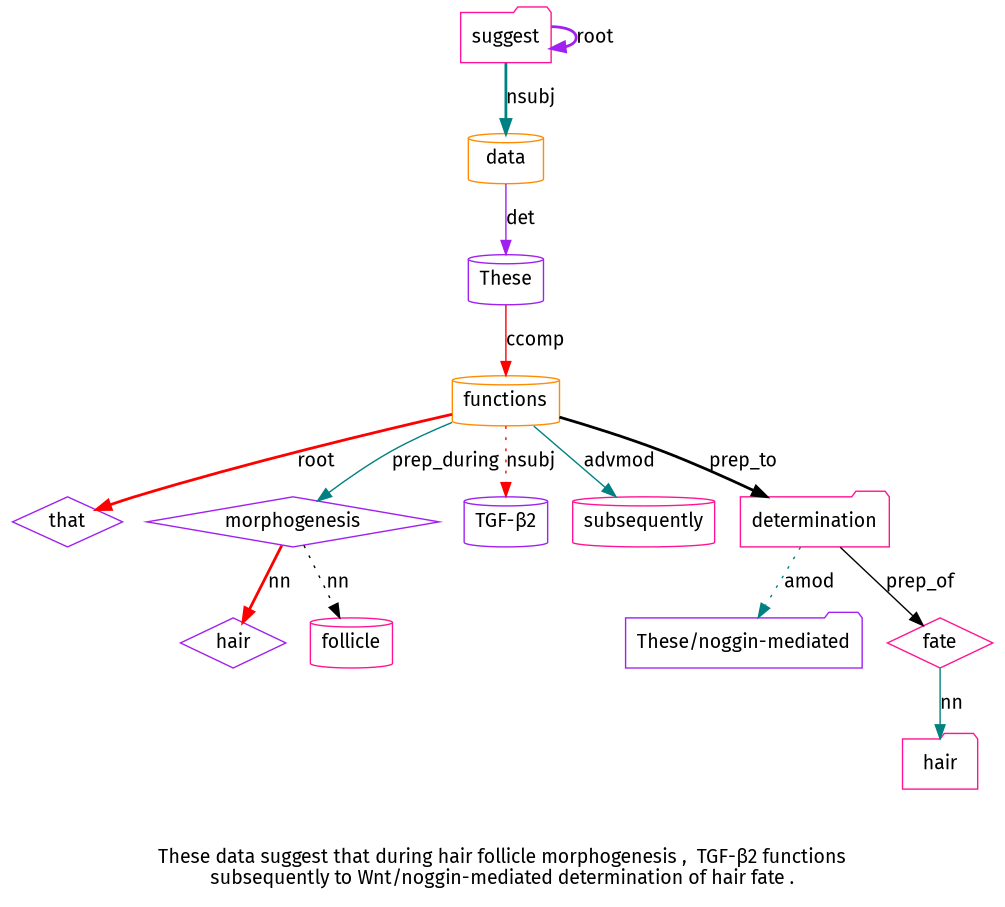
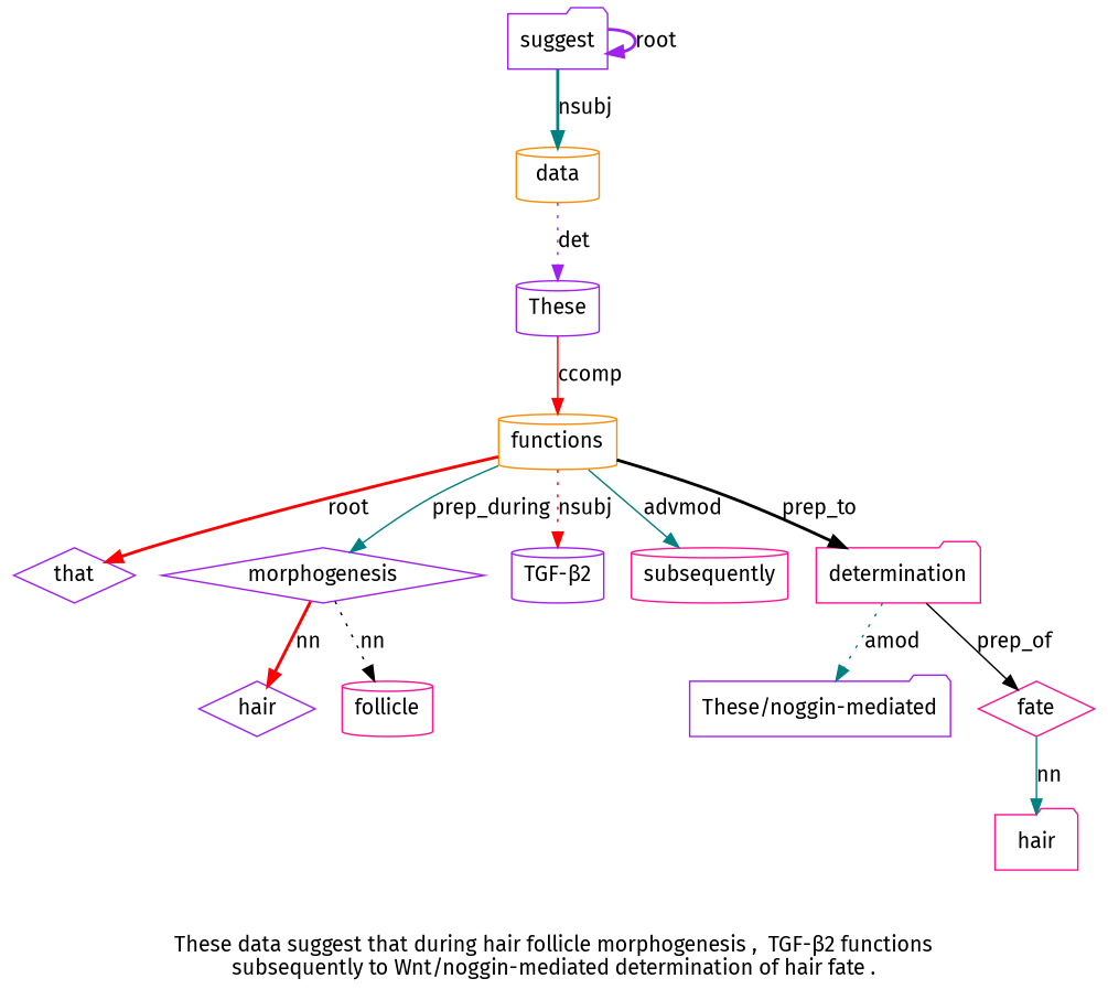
  digraph {
    fontname="Fira Sans"
    label="These data suggest that during hair follicle morphogenesis ,  TGF-β2 functions\nsubsequently to Wnt/noggin-mediated determination of hair fate ."
    node [color=purple fillcolor=white fontname="Fira Sans" shape=cylinder style=filled]
    edge [color=teal fontname="Fira Sans" style=solid]
    n1 [color=darkorange label=data]
    n2 [label=These]
    n3 [color=darkorange label=functions]
-   n4 [color=deeppink label=suggest shape=folder]
+   n4 [label=suggest shape=folder]
    n5 [label=that shape=diamond]
    n6 [label=morphogenesis shape=diamond]
    n7 [label="TGF-β2"]
    n8 [color=deeppink label=subsequently]
    n9 [color=deeppink label=determination shape=folder]
    n10 [label=hair shape=diamond]
    n11 [color=deeppink label=follicle]
    n12 [label="These/noggin-mediated" shape=folder]
    n13 [color=deeppink label=fate shape=diamond]
    n14 [color=deeppink label=hair shape=folder]
-   n1 -> n2 [color=purple label=det]
+   n1 -> n2 [color=purple label=det style=dotted]
    n2 -> n3 [color=red label=ccomp]
    n3 -> n5 [color=red label=root style=bold]
    n3 -> n6 [label=prep_during]
    n3 -> n7 [color=red label=nsubj style=dotted]
    n3 -> n8 [label=advmod]
    n3 -> n9 [color=black label=prep_to style=bold]
    n4 -> n1 [label=nsubj style=bold]
    n4 -> n4 [color=purple label=root style=bold]
    n6 -> n10 [color=red label=nn style=bold]
    n6 -> n11 [color=black label=nn style=dotted]
    n9 -> n12 [label=amod style=dotted]
    n9 -> n13 [color=black label=prep_of]
    n13 -> n14 [label=nn]
  }
